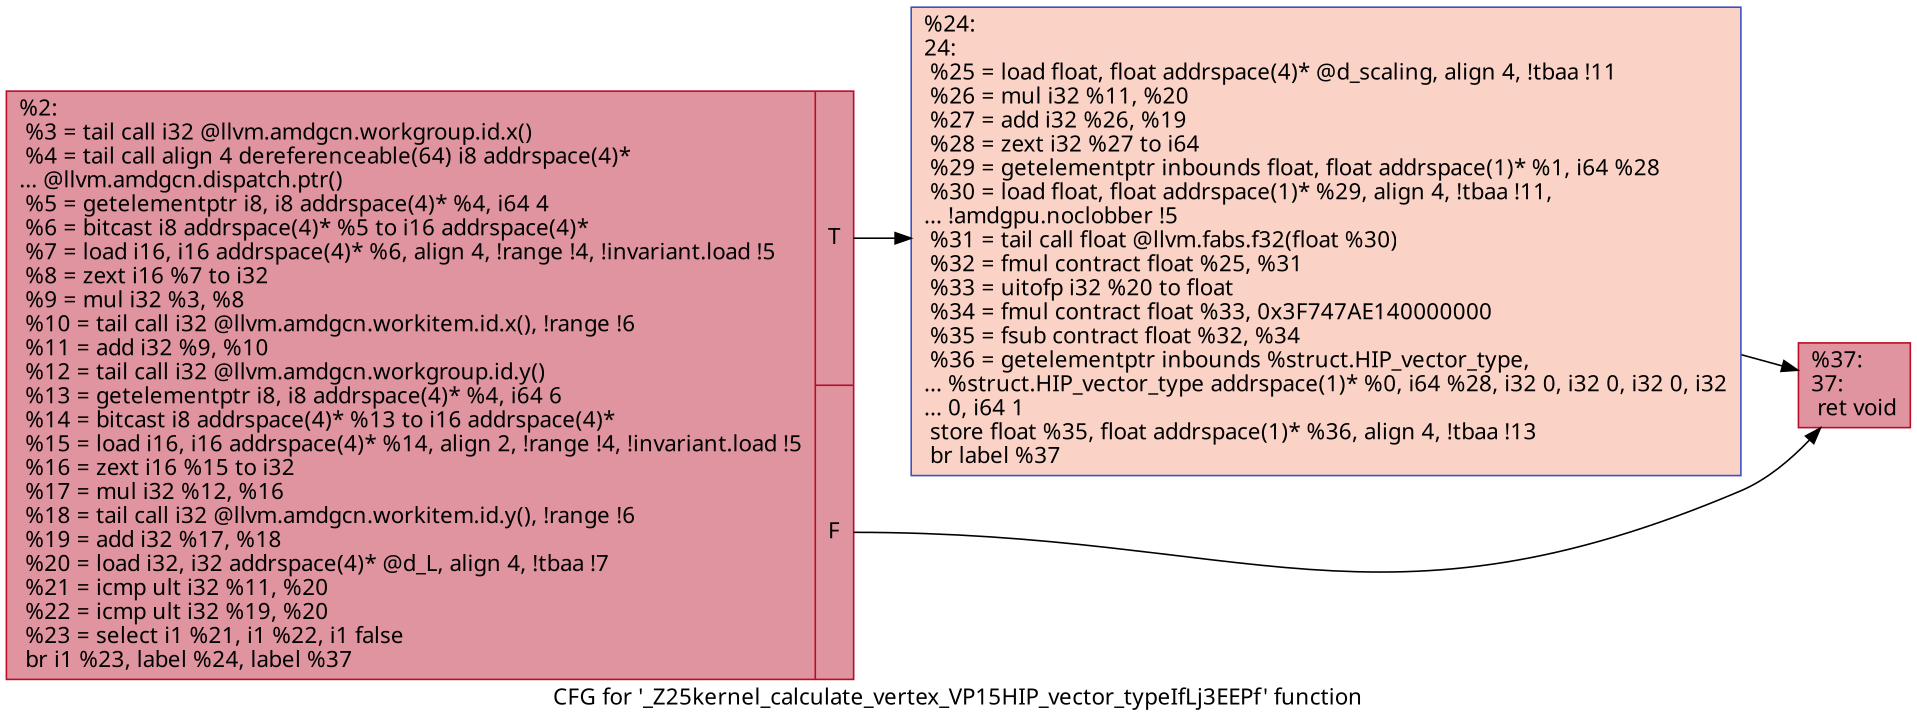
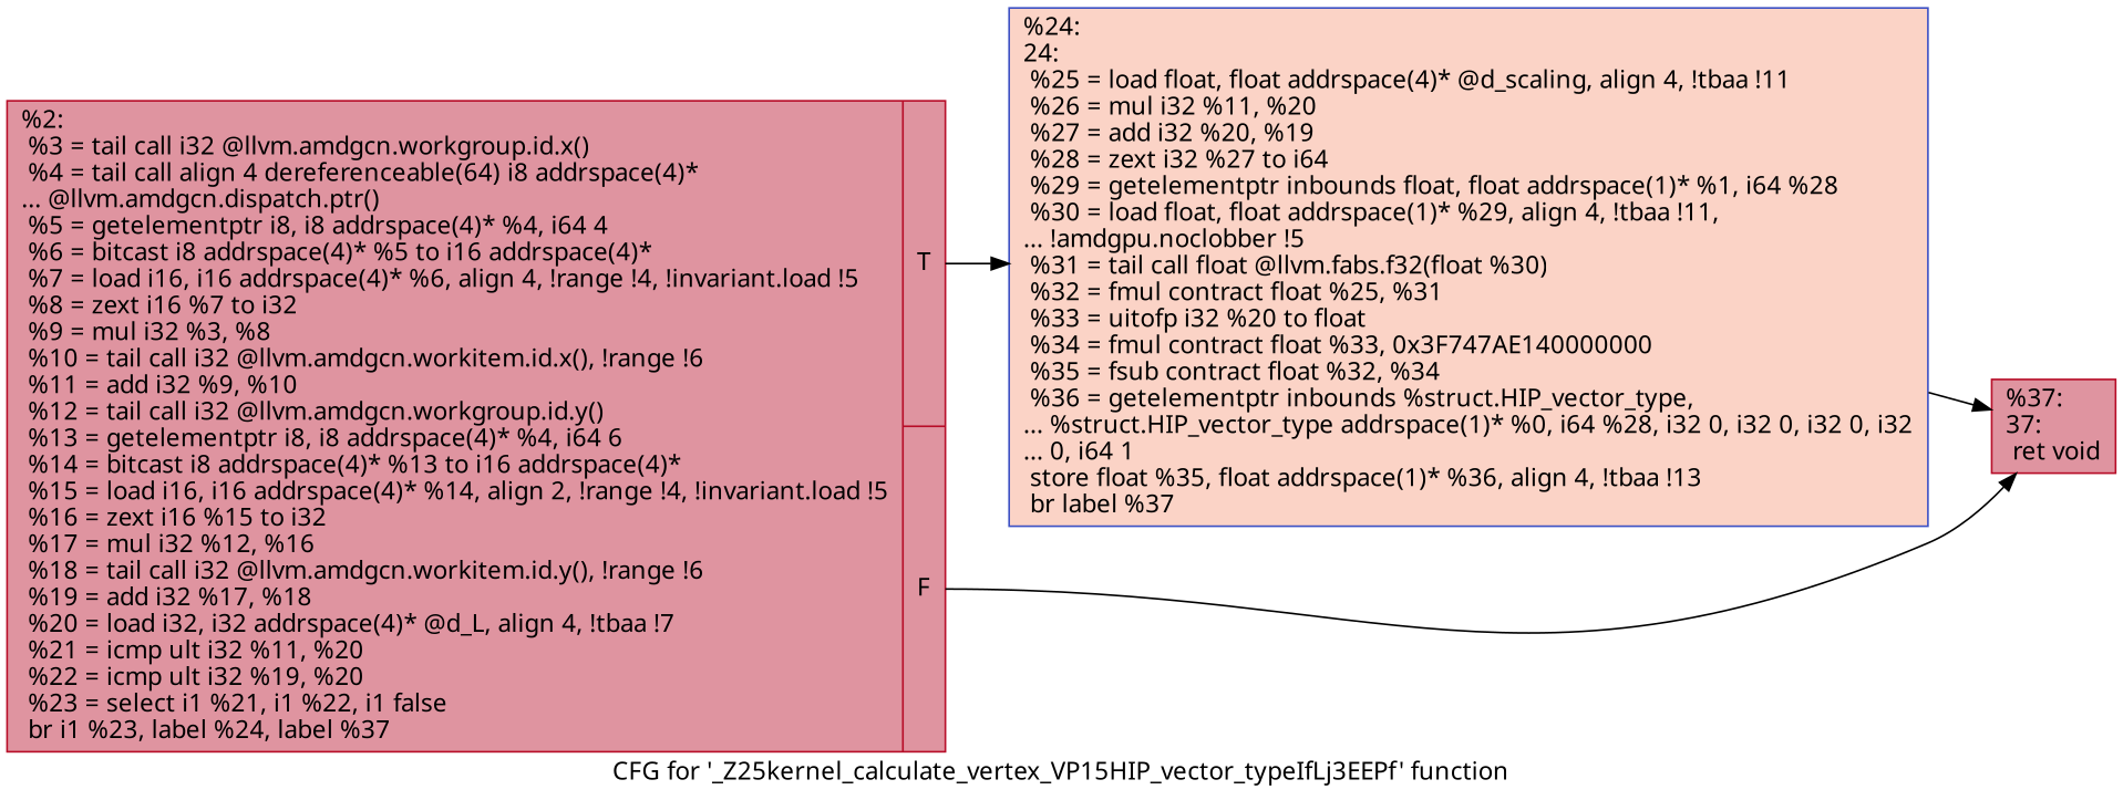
  digraph {
    label="CFG for '_Z25kernel_calculate_vertex_VP15HIP_vector_typeIfLj3EEPf' function"
    rankdir=LR
    fontname="Noto Sans"
    node [color="#b70d28ff" fillcolor="#b70d2870" shape=record style=filled fontname="Noto Sans"]
    edge [fontname="Noto Sans"]
    n1 [label="{%2:\l  %3 = tail call i32 @llvm.amdgcn.workgroup.id.x()\l  %4 = tail call align 4 dereferenceable(64) i8 addrspace(4)*\l... @llvm.amdgcn.dispatch.ptr()\l  %5 = getelementptr i8, i8 addrspace(4)* %4, i64 4\l  %6 = bitcast i8 addrspace(4)* %5 to i16 addrspace(4)*\l  %7 = load i16, i16 addrspace(4)* %6, align 4, !range !4, !invariant.load !5\l  %8 = zext i16 %7 to i32\l  %9 = mul i32 %3, %8\l  %10 = tail call i32 @llvm.amdgcn.workitem.id.x(), !range !6\l  %11 = add i32 %9, %10\l  %12 = tail call i32 @llvm.amdgcn.workgroup.id.y()\l  %13 = getelementptr i8, i8 addrspace(4)* %4, i64 6\l  %14 = bitcast i8 addrspace(4)* %13 to i16 addrspace(4)*\l  %15 = load i16, i16 addrspace(4)* %14, align 2, !range !4, !invariant.load !5\l  %16 = zext i16 %15 to i32\l  %17 = mul i32 %12, %16\l  %18 = tail call i32 @llvm.amdgcn.workitem.id.y(), !range !6\l  %19 = add i32 %17, %18\l  %20 = load i32, i32 addrspace(4)* @d_L, align 4, !tbaa !7\l  %21 = icmp ult i32 %11, %20\l  %22 = icmp ult i32 %19, %20\l  %23 = select i1 %21, i1 %22, i1 false\l  br i1 %23, label %24, label %37\l|{<s0>T|<s1>F}}"]
-   n2 [color="#3d50c3ff" fillcolor="#f59c7d70" label="{%24:\l24:                                               \l  %25 = load float, float addrspace(4)* @d_scaling, align 4, !tbaa !11\l  %26 = mul i32 %11, %20\l  %27 = add i32 %26, %19\l  %28 = zext i32 %27 to i64\l  %29 = getelementptr inbounds float, float addrspace(1)* %1, i64 %28\l  %30 = load float, float addrspace(1)* %29, align 4, !tbaa !11,\l... !amdgpu.noclobber !5\l  %31 = tail call float @llvm.fabs.f32(float %30)\l  %32 = fmul contract float %25, %31\l  %33 = uitofp i32 %20 to float\l  %34 = fmul contract float %33, 0x3F747AE140000000\l  %35 = fsub contract float %32, %34\l  %36 = getelementptr inbounds %struct.HIP_vector_type,\l... %struct.HIP_vector_type addrspace(1)* %0, i64 %28, i32 0, i32 0, i32 0, i32\l... 0, i64 1\l  store float %35, float addrspace(1)* %36, align 4, !tbaa !13\l  br label %37\l}"]
+   n2 [color="#3d50c3ff" fillcolor="#f59c7d70" label="{%24:\l24:                                               \l  %25 = load float, float addrspace(4)* @d_scaling, align 4, !tbaa !11\l  %26 = mul i32 %11, %20\l  %27 = add i32 %20, %19\l  %28 = zext i32 %27 to i64\l  %29 = getelementptr inbounds float, float addrspace(1)* %1, i64 %28\l  %30 = load float, float addrspace(1)* %29, align 4, !tbaa !11,\l... !amdgpu.noclobber !5\l  %31 = tail call float @llvm.fabs.f32(float %30)\l  %32 = fmul contract float %25, %31\l  %33 = uitofp i32 %20 to float\l  %34 = fmul contract float %33, 0x3F747AE140000000\l  %35 = fsub contract float %32, %34\l  %36 = getelementptr inbounds %struct.HIP_vector_type,\l... %struct.HIP_vector_type addrspace(1)* %0, i64 %28, i32 0, i32 0, i32 0, i32\l... 0, i64 1\l  store float %35, float addrspace(1)* %36, align 4, !tbaa !13\l  br label %37\l}"]
    n3 [label="{%37:\l37:                                               \l  ret void\l}"]
    n1 -> n2 [tailport=s0]
    n1 -> n3 [tailport=s1]
    n2 -> n3
  }
